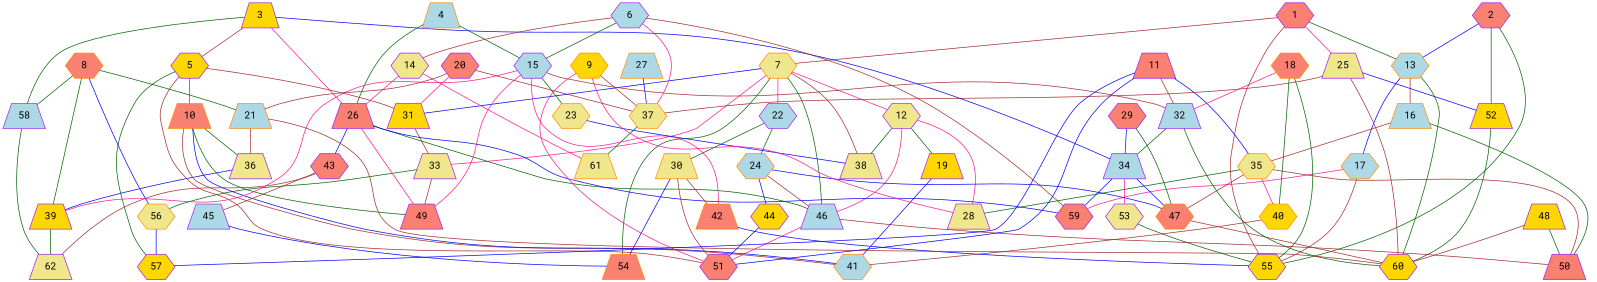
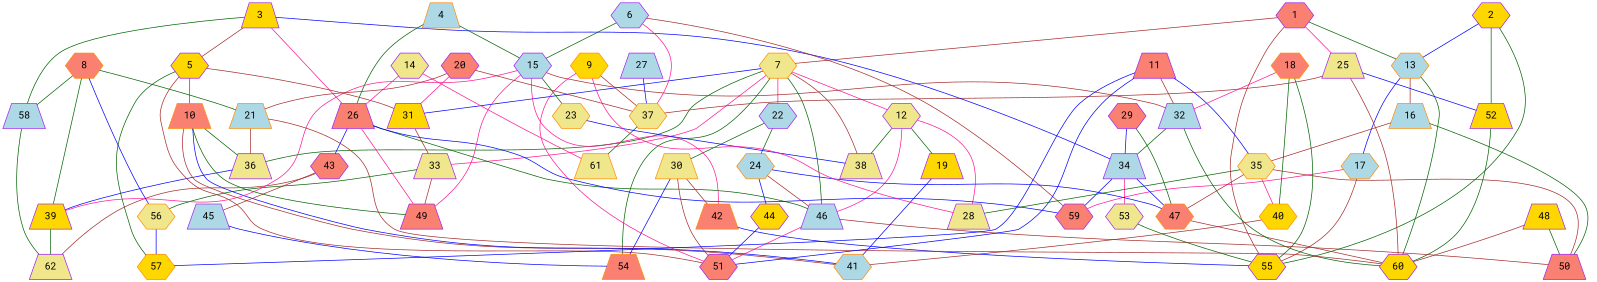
  graph {
    fontname="Roboto Mono"
    node [color=purple fillcolor=salmon fontname="Roboto Mono" shape=hexagon style=filled]
    edge [color=darkgreen fontname="Roboto Mono"]
    1
    7 [color=darkorange fillcolor=khaki]
    13 [color=darkorange fillcolor=lightblue]
    25 [fillcolor=khaki shape=trapezium]
    55 [fillcolor=gold]
    31 [fillcolor=gold shape=trapezium]
    12 [fillcolor=khaki]
    22 [fillcolor=lightblue]
    33 [fillcolor=khaki shape=trapezium]
    36 [fillcolor=khaki shape=trapezium]
    38 [fillcolor=khaki shape=trapezium]
    46 [fillcolor=lightblue shape=trapezium]
    54 [color=darkorange shape=trapezium]
    16 [color=darkorange fillcolor=lightblue shape=trapezium]
    17 [color=darkorange fillcolor=lightblue]
    60 [fillcolor=gold]
    52 [fillcolor=gold shape=trapezium]
    37 [color=darkorange fillcolor=khaki]
-   2
+   2 [fillcolor=gold]
    3 [fillcolor=gold shape=trapezium]
    5 [fillcolor=gold]
    26 [shape=trapezium]
    34 [fillcolor=lightblue shape=trapezium]
    58 [fillcolor=lightblue shape=trapezium]
    10 [color=darkorange shape=trapezium]
    51
-   57 [fillcolor=gold]
+   57 [color=darkorange fillcolor=gold]
    59
    49 [shape=trapezium]
    43
    47 [color=darkorange]
    53 [fillcolor=khaki]
    62 [fillcolor=khaki shape=trapezium]
    4 [color=darkorange fillcolor=lightblue shape=trapezium]
    15 [fillcolor=lightblue]
    39 [fillcolor=gold shape=trapezium]
    32 [fillcolor=lightblue shape=trapezium]
    23 [color=darkorange fillcolor=khaki]
    42 [color=darkorange shape=trapezium]
    41 [color=darkorange fillcolor=lightblue]
    6 [fillcolor=lightblue]
    14 [fillcolor=khaki]
    61 [color=darkorange fillcolor=khaki shape=trapezium]
    28 [fillcolor=khaki shape=trapezium]
    19 [fillcolor=gold shape=trapezium]
    24 [color=darkorange fillcolor=lightblue]
    30 [color=darkorange fillcolor=khaki shape=trapezium]
    56 [color=darkorange fillcolor=khaki]
    50 [shape=trapezium]
    8 [color=darkorange]
    21 [color=darkorange fillcolor=lightblue shape=trapezium]
    9 [color=darkorange fillcolor=gold]
    11 [shape=trapezium]
    35 [color=darkorange fillcolor=khaki]
    40 [color=darkorange fillcolor=gold]
    18 [color=darkorange]
    20
    44 [fillcolor=gold]
    45 [fillcolor=lightblue shape=trapezium]
-   27 [color=darkorange fillcolor=lightblue shape=trapezium]
+   27 [fillcolor=lightblue shape=trapezium]
    29
    48 [fillcolor=gold shape=trapezium]
    1 -- 7 [color=brown]
    1 -- 13
    1 -- 25 [color=deeppink]
    1 -- 55 [color=brown]
    7 -- 31 [color=blue]
    7 -- 12 [color=deeppink]
    7 -- 22 [color=deeppink]
    7 -- 33 [color=deeppink]
+   7 -- 36
    7 -- 38 [color=brown]
    7 -- 46
    7 -- 54
    13 -- 16 [color=brown]
    13 -- 17 [color=blue]
    13 -- 60
    25 -- 60 [color=brown]
    25 -- 52 [color=blue]
    25 -- 37 [color=brown]
    31 -- 33 [color=brown]
    12 -- 38
    12 -- 46 [color=deeppink]
    12 -- 28 [color=deeppink]
    12 -- 19
    22 -- 24
    22 -- 30
    33 -- 49 [color=brown]
    33 -- 56
    36 -- 39 [color=blue]
    46 -- 51 [color=deeppink]
    46 -- 50 [color=brown]
    16 -- 50
    16 -- 35 [color=brown]
    17 -- 55 [color=brown]
    17 -- 59 [color=deeppink]
    52 -- 60
    37 -- 61
    2 -- 13 [color=blue]
    2 -- 55
    2 -- 52
    3 -- 5 [color=brown]
    3 -- 26 [color=deeppink]
    3 -- 34 [color=blue]
    3 -- 58
    5 -- 31 [color=brown]
    5 -- 10 [color=brown]
    5 -- 51 [color=brown]
    5 -- 57
    26 -- 46
    26 -- 59 [color=blue]
    26 -- 49 [color=deeppink]
    26 -- 43 [color=blue]
    34 -- 59 [color=blue]
    34 -- 47 [color=blue]
    34 -- 53 [color=deeppink]
    58 -- 62
    10 -- 36
    10 -- 49
    10 -- 41 [color=brown]
    10 -- 41 [color=blue]
    43 -- 62 [color=brown]
    43 -- 45 [color=brown]
    47 -- 60 [color=brown]
    53 -- 55
    4 -- 26
    4 -- 15
    15 -- 49 [color=deeppink]
    15 -- 39 [color=deeppink]
    15 -- 32 [color=brown]
    15 -- 23
    15 -- 42 [color=deeppink]
    39 -- 62
    32 -- 60
    32 -- 34
    23 -- 38 [color=blue]
    42 -- 55 [color=blue]
    6 -- 37 [color=deeppink]
    6 -- 59 [color=brown]
    6 -- 15
-   6 -- 14 [color=brown]
    14 -- 26 [color=deeppink]
    14 -- 61 [color=deeppink]
    19 -- 41 [color=blue]
    24 -- 46 [color=brown]
    24 -- 47 [color=blue]
    24 -- 44 [color=blue]
    30 -- 54 [color=blue]
    30 -- 51 [color=brown]
    30 -- 42 [color=brown]
    56 -- 57 [color=blue]
    8 -- 58
    8 -- 39
    8 -- 56 [color=blue]
    8 -- 21
    21 -- 36 [color=brown]
    21 -- 60 [color=brown]
    9 -- 37 [color=brown]
    9 -- 51 [color=deeppink]
    9 -- 28 [color=deeppink]
    11 -- 51 [color=blue]
    11 -- 57 [color=blue]
    11 -- 32 [color=brown]
    11 -- 35 [color=blue]
    35 -- 47 [color=brown]
    35 -- 28
    35 -- 50 [color=brown]
    35 -- 40 [color=deeppink]
    40 -- 41 [color=brown]
    18 -- 55
    18 -- 32 [color=deeppink]
    18 -- 40
    20 -- 31 [color=deeppink]
    20 -- 37 [color=brown]
    20 -- 21 [color=brown]
    44 -- 51 [color=blue]
    45 -- 54 [color=blue]
    27 -- 37 [color=blue]
    29 -- 34 [color=blue]
    29 -- 47
    48 -- 60 [color=brown]
    48 -- 50
  }
